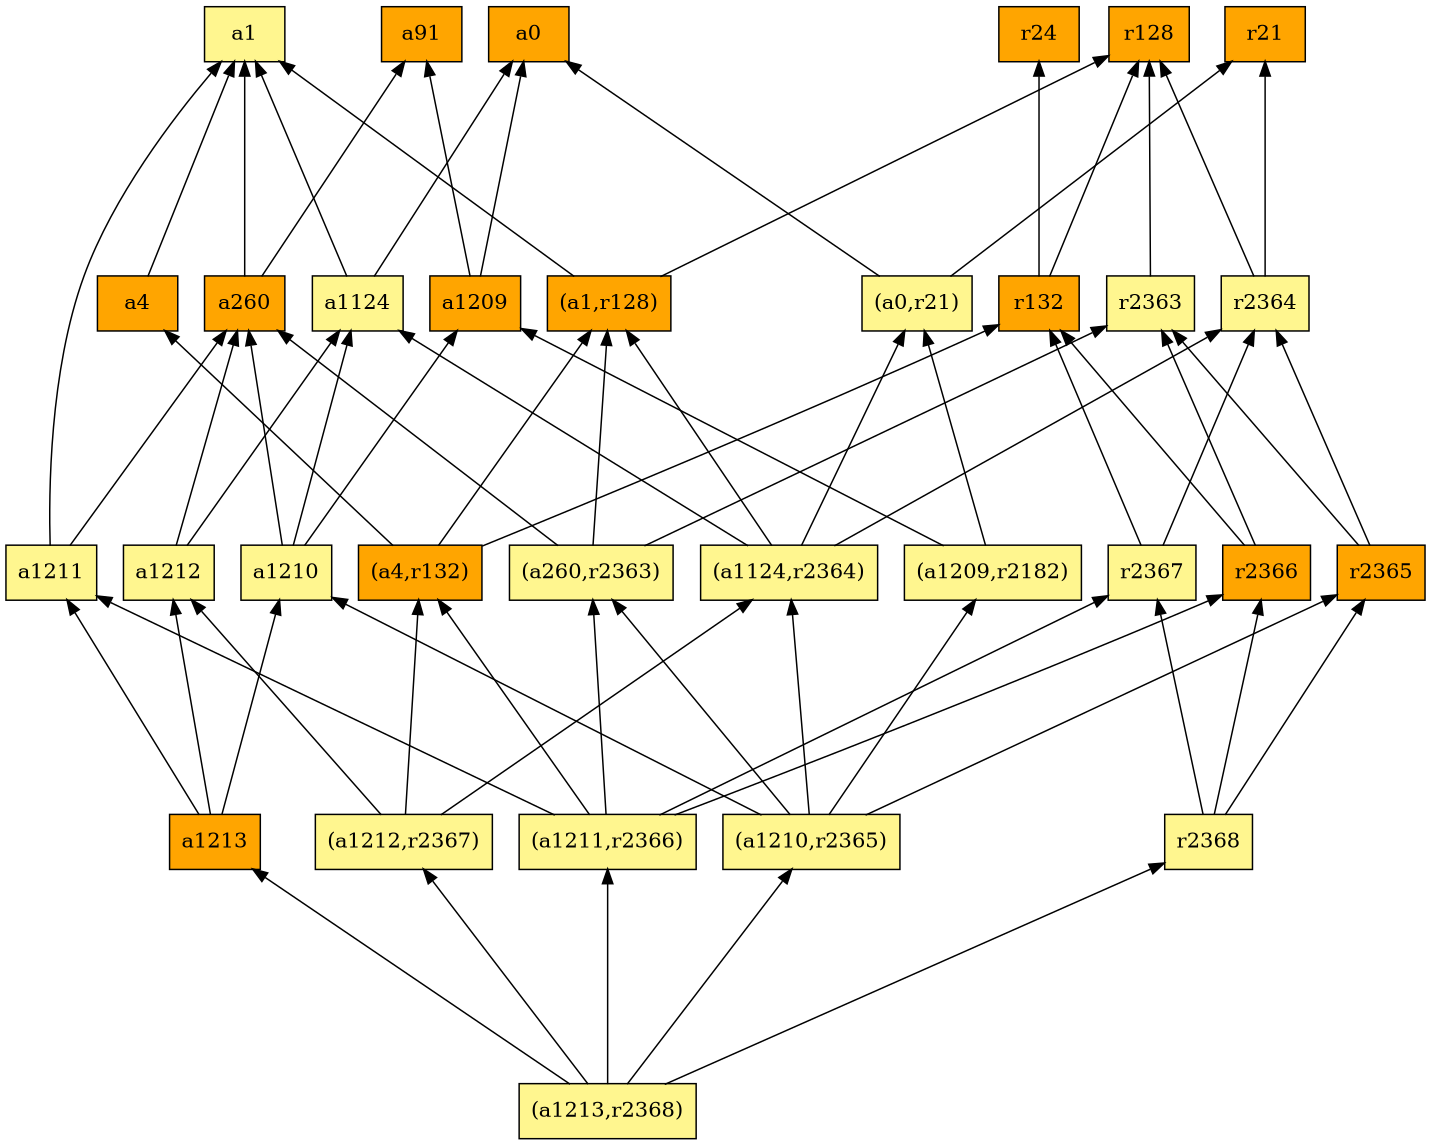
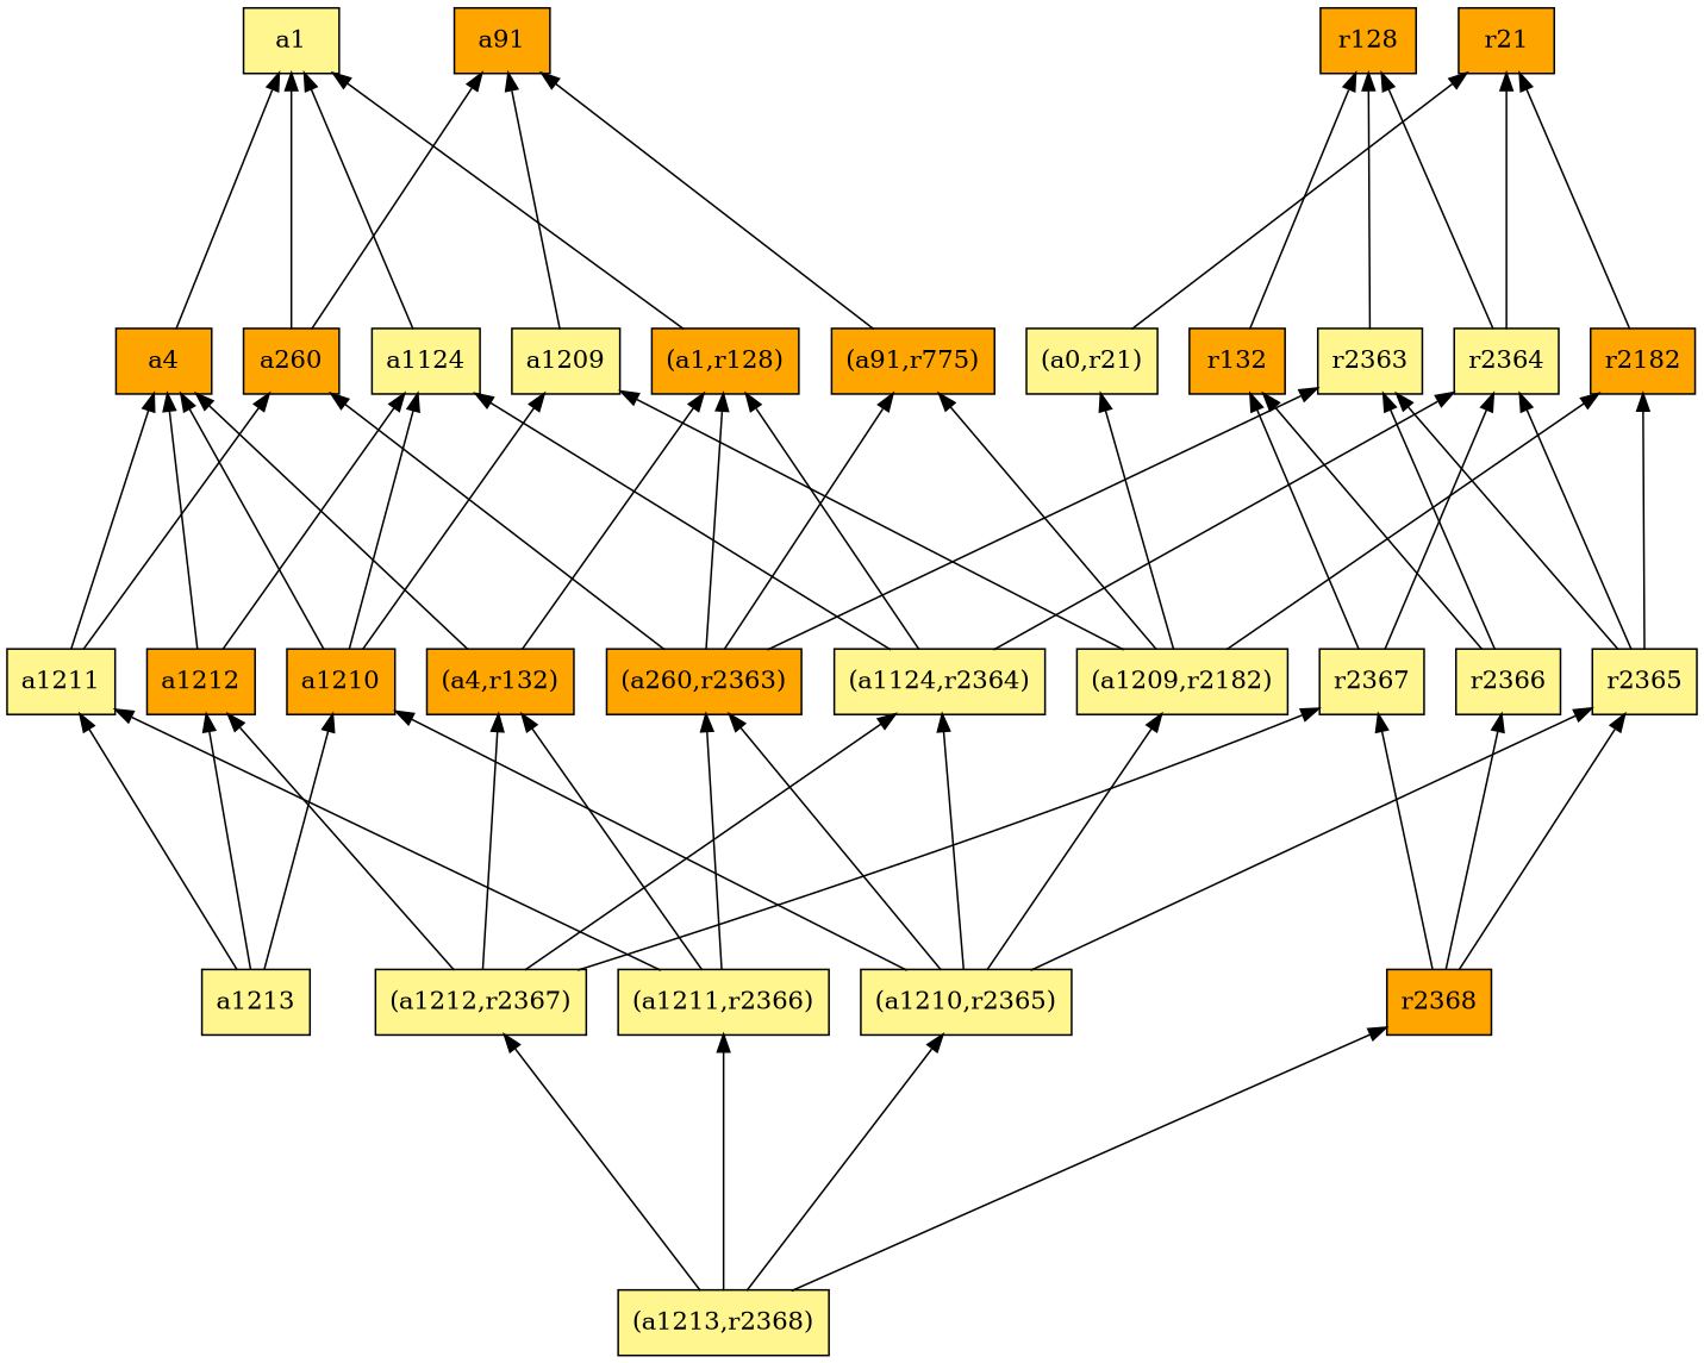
  digraph {
    rankdir=BT
    ranksep=2.0
    node [fillcolor=khaki1 shape=record style=filled]
    n1 [label="{(a1213,r2368)}"]
    n2 [label="{(a1211,r2366)}"]
-   n3 [label="{r2368}"]
+   n3 [fillcolor=orange label="{r2368}"]
    n4 [label="{(a1210,r2365)}"]
    n5 [label="{(a1212,r2367)}"]
-   n6 [fillcolor=orange label="{a1213}"]
+   n6 [label="{a1213}"]
    n7 [label="{a1211}"]
-   n8 [label="{(a260,r2363)}"]
+   n8 [fillcolor=orange label="{(a260,r2363)}"]
    n9 [fillcolor=orange label="{(a4,r132)}"]
-   n10 [fillcolor=orange label="{r2366}"]
+   n10 [label="{r2366}"]
    n11 [label="{r2367}"]
-   n12 [fillcolor=orange label="{r2365}"]
+   n12 [label="{r2365}"]
    n13 [label="{(a1209,r2182)}"]
    n14 [label="{(a1124,r2364)}"]
-   n15 [label="{a1210}"]
-   n16 [label="{a1212}"]
+   n15 [fillcolor=orange label="{a1210}"]
+   n16 [fillcolor=orange label="{a1212}"]
    n17 [fillcolor=orange label="{a260}"]
    n18 [fillcolor=orange label="{a4}"]
    n19 [label="{r2363}"]
    n20 [fillcolor=orange label="{(a1,r128)}"]
+   n21 [fillcolor=orange label="{(a91,r775)}"]
    n22 [fillcolor=orange label="{r132}"]
    n23 [fillcolor=orange label="{r128}"]
-   n24 [fillcolor=orange label="{r24}"]
    n25 [label="{a1}"]
    n26 [fillcolor=orange label="{a91}"]
    n27 [label="{r2364}"]
    n28 [fillcolor=orange label="{r21}"]
+   n29 [fillcolor=orange label="{r2182}"]
    n30 [label="{(a0,r21)}"]
-   n31 [fillcolor=orange label="{a1209}"]
-   n32 [fillcolor=orange label="{a0}"]
+   n31 [label="{a1209}"]
    n33 [label="{a1124}"]
    n1 -> n2
    n1 -> n3
    n1 -> n4
    n1 -> n5
-   n1 -> n6
    n2 -> n7
    n2 -> n8
    n2 -> n9
-   n2 -> n10
    n3 -> n10
    n3 -> n11
    n3 -> n12
    n4 -> n8
    n4 -> n12
    n4 -> n13
    n4 -> n14
    n4 -> n15
    n5 -> n9
-   n2 -> n11
+   n5 -> n11
    n5 -> n14
    n5 -> n16
    n6 -> n7
    n6 -> n15
    n6 -> n16
    n7 -> n17
-   n7 -> n25
+   n7 -> n18
    n8 -> n17
    n8 -> n19
    n8 -> n20
+   n8 -> n21
    n9 -> n18
    n9 -> n20
-   n9 -> n22
    n10 -> n19
    n10 -> n22
    n11 -> n22
    n11 -> n27
    n12 -> n19
    n12 -> n27
+   n12 -> n29
+   n13 -> n21
+   n13 -> n29
    n13 -> n30
    n13 -> n31
    n14 -> n20
    n14 -> n27
-   n14 -> n30
    n14 -> n33
-   n15 -> n17
+   n15 -> n18
    n15 -> n31
    n15 -> n33
-   n16 -> n17
+   n16 -> n18
    n16 -> n33
    n17 -> n25
    n17 -> n26
    n18 -> n25
    n19 -> n23
-   n20 -> n23
    n20 -> n25
+   n21 -> n26
    n22 -> n23
-   n22 -> n24
    n27 -> n23
    n27 -> n28
+   n29 -> n28
    n30 -> n28
-   n30 -> n32
    n31 -> n26
-   n31 -> n32
    n33 -> n25
-   n33 -> n32
  }
